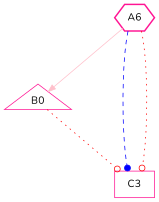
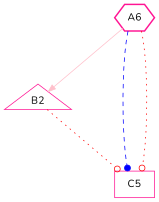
  digraph {
    fontname=Nunito
    mindist=1.0
    nodesep=0.6
    rankdir=TB
    ranksep=1.0
    root=Demo
    node [beamproc=beamA bpentry=false bpexit=false color=deeppink cpu=0 fillcolor=white fontname=Nunito patentry=false patexit=false pattern=patternA style=filled toffs=0]
    edge [color=red fontname=Nunito type=defdst arrowhead=odot style=dotted]
    n1 [flags="0x00002004" label=A6 patentry=true penwidth=2 prio=0 qty=1 shape=hexagon tvalid=0 type=flow vabs=false]
-   B2 [flags="0x0000800e" patexit=true shape=triangle startoffs=500 thread="0x2" type=startthread label=B0]
-   C3 [flags="0x00100007" qhi=false qil=false qlo=true shape=rectangle tperiod=2000 type=block toffs=""]
+   B2 [flags="0x0000800e" patexit=true shape=triangle startoffs=500 thread="0x2" type=startthread]
+   C3 [flags="0x00100007" qhi=false qil=false qlo=true shape=rectangle tperiod=2000 type=block label=C5 toffs=""]
    n1 -> B2 [color=pink type=flowdst arrowhead="" style=""]
    n1 -> C3 [arrowhead=dot color=blue style=dashed type=target]
    n1 -> C3
    B2 -> C3
  }
